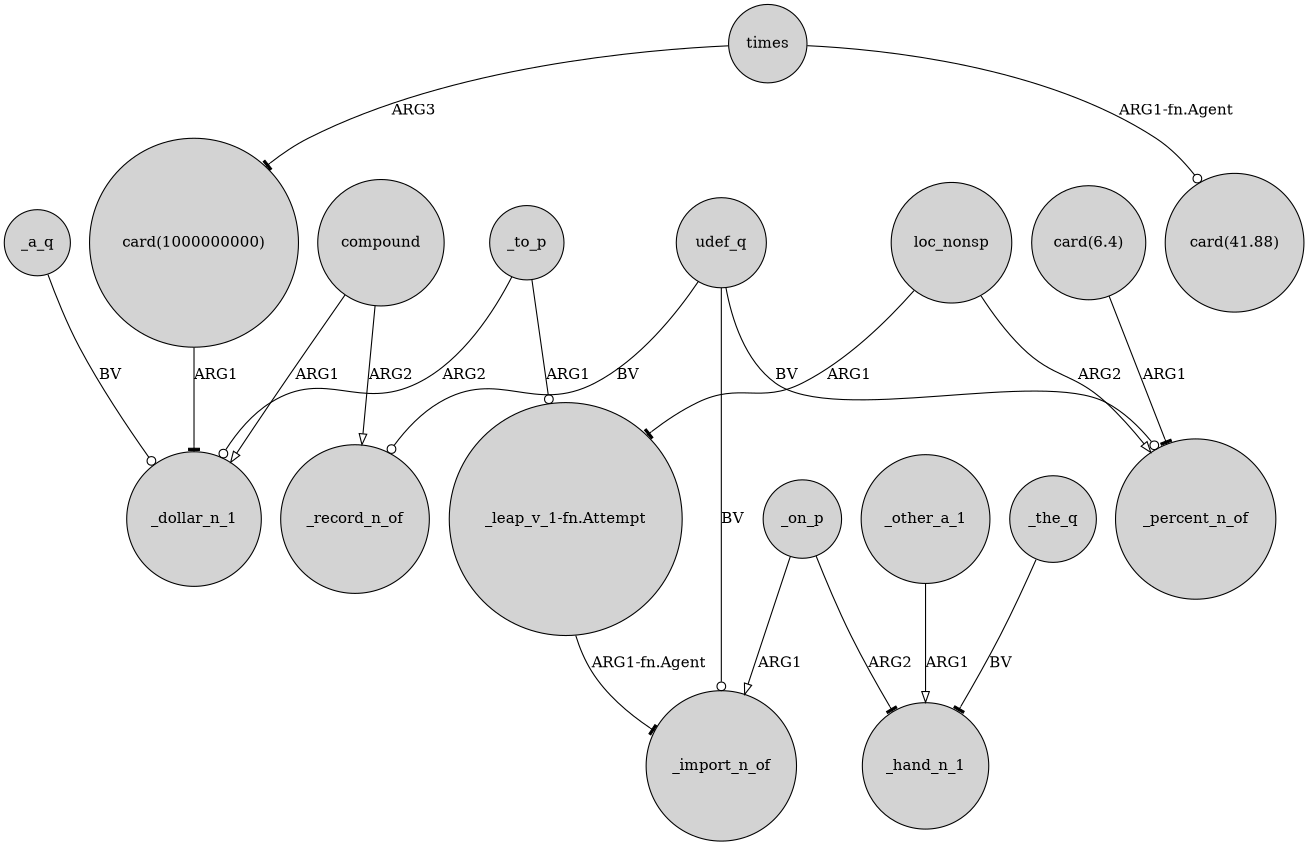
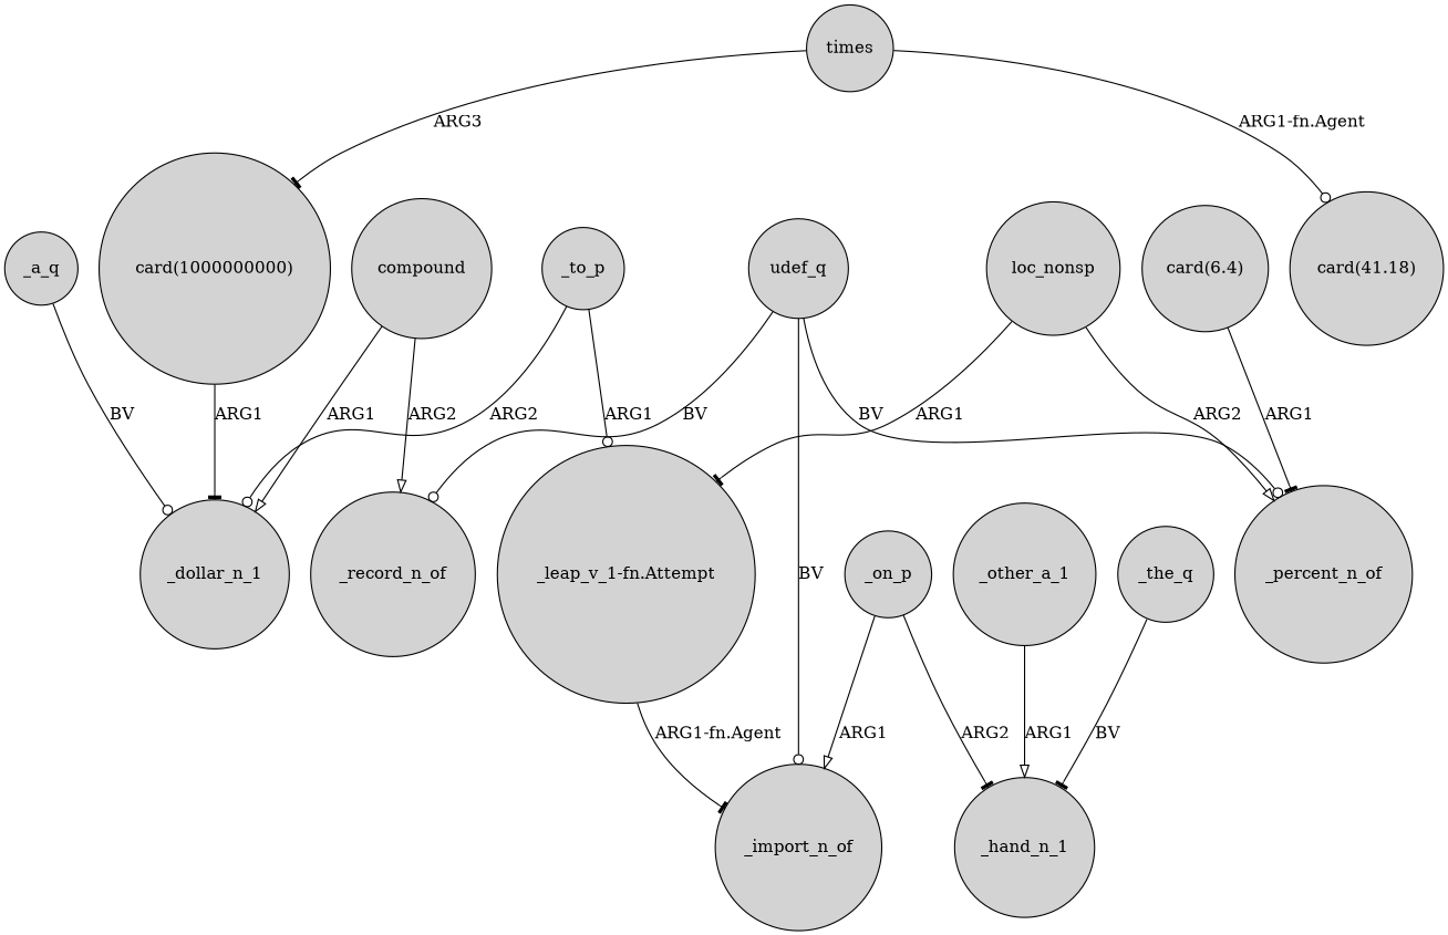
  digraph {
    node [shape=circle style=filled]
    edge [arrowhead=tee]
    "card(1000000000)"
    _dollar_n_1
    _on_p
    _import_n_of
    _hand_n_1
    _a_q
    udef_q
    _record_n_of
    _percent_n_of
    compound
    _other_a_1
    "_leap_v_1-fn.Attempt"
    _to_p
    times
-   "card(41.18)" [label="card(41.88)"]
+   "card(41.18)"
    "card(6.4)"
    _the_q
    loc_nonsp
    "card(1000000000)" -> _dollar_n_1 [label=ARG1]
    _on_p -> _import_n_of [arrowhead=onormal label=ARG1]
    _on_p -> _hand_n_1 [label=ARG2]
    _a_q -> _dollar_n_1 [arrowhead=odot label=BV]
    udef_q -> _import_n_of [arrowhead=odot label=BV]
    udef_q -> _record_n_of [arrowhead=odot label=BV]
    udef_q -> _percent_n_of [arrowhead=odot label=BV]
    compound -> _dollar_n_1 [arrowhead=onormal label=ARG1]
    compound -> _record_n_of [arrowhead=onormal label=ARG2]
    _other_a_1 -> _hand_n_1 [arrowhead=onormal label=ARG1]
    "_leap_v_1-fn.Attempt" -> _import_n_of [label="ARG1-fn.Agent"]
    _to_p -> _dollar_n_1 [arrowhead=odot label=ARG2]
    _to_p -> "_leap_v_1-fn.Attempt" [arrowhead=odot label=ARG1]
    times -> "card(1000000000)" [label=ARG3]
    times -> "card(41.18)" [arrowhead=odot label="ARG1-fn.Agent"]
    "card(6.4)" -> _percent_n_of [label=ARG1]
    _the_q -> _hand_n_1 [label=BV]
    loc_nonsp -> _percent_n_of [arrowhead=onormal label=ARG2]
    loc_nonsp -> "_leap_v_1-fn.Attempt" [label=ARG1]
  }
